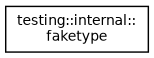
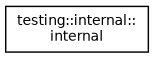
  digraph {
    rankdir=LR
-   n1 [color=black fillcolor=white fontname=Helvetica fontsize=10 height=0.2 label="testing::internal::\lfaketype" shape=record style=filled width=0.4]
+   n1 [color=black fillcolor=white fontname=Helvetica fontsize=10 height=0.2 label="testing::internal::\linternal" shape=record style=filled width=0.4]
  }
